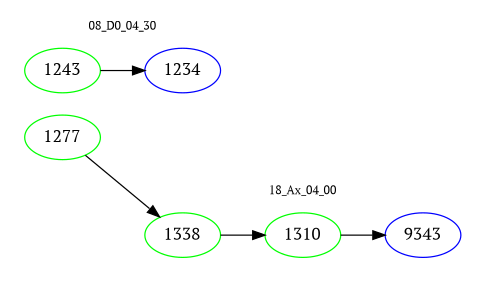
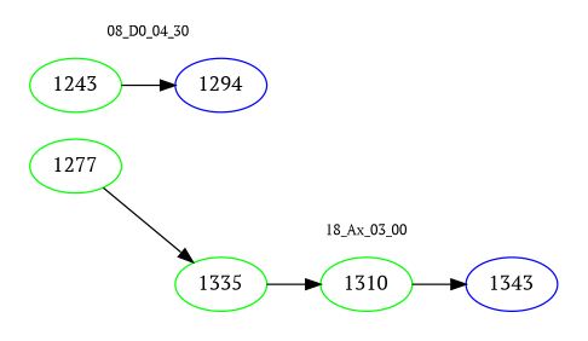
  digraph {
    fontname="PT Serif"
    rankdir=LR
    node [color=green fontname="PT Serif"]
    edge [color=black fontname="PT Serif"]
-   n1 [label=1338]
+   n1 [label=1335]
    n2 [label=1310]
-   n3 [color=blue label=9343]
+   n3 [color=blue label=1343]
    n4 [label=1277]
    n5 [label=1243]
-   n6 [color=blue label=1234]
+   n6 [color=blue label=1294]
    subgraph cluster_1 {
      color=white
      fontsize=10
-     label="18_Ax_04_00"
+     label="18_Ax_03_00"
      n1
      n2
      n3
    }
    subgraph cluster_2 {
      color=white
      fontsize=10
      label="08_D0_04_30"
      n4
      n5
      n6
    }
    n1 -> n2
    n2 -> n3
    n4 -> n1
    n5 -> n6
  }
